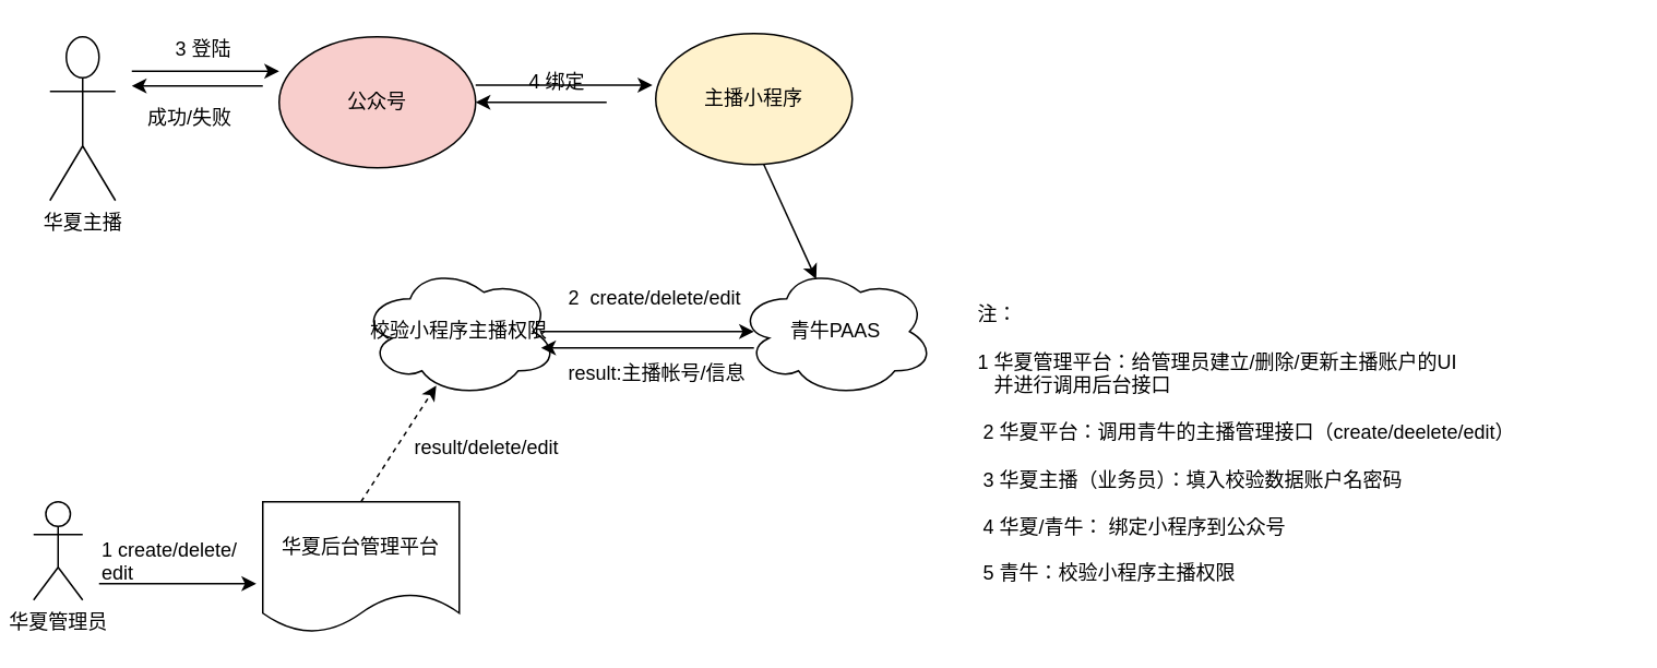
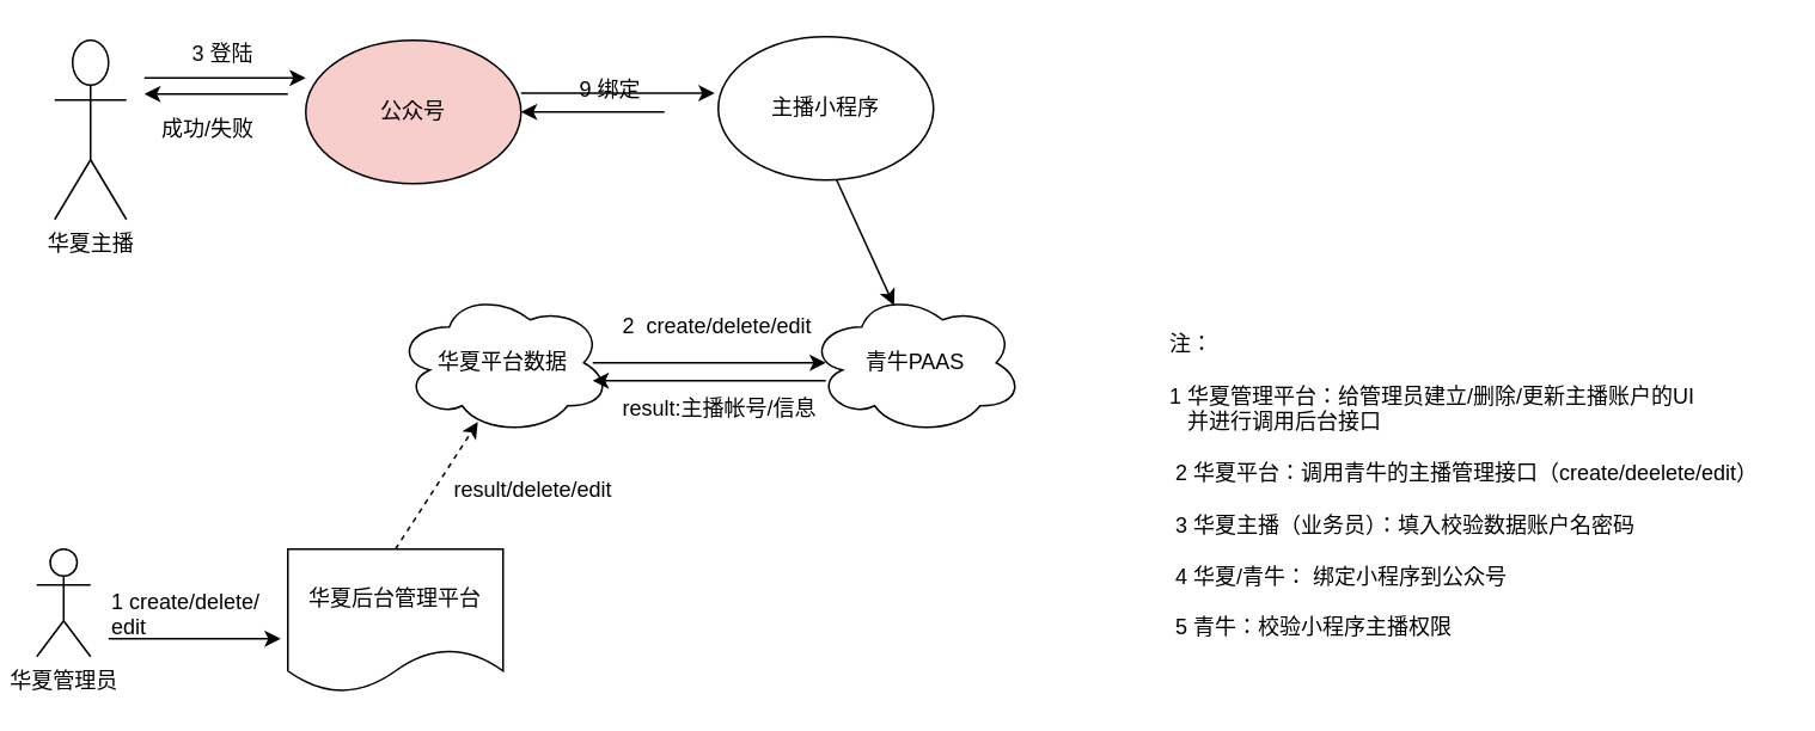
  <mxCell id="0" />
  <mxCell id="1" parent="0" />
  <mxCell id="2" value="华夏主播" style="shape=umlActor;verticalLabelPosition=bottom;labelBackgroundColor=#ffffff;verticalAlign=top;html=1;outlineConnect=0;" vertex="1" parent="1"><mxGeometry x="30" y="22" width="40" height="100" as="geometry" /></mxCell>
  <mxCell id="3" value="华夏管理员" style="shape=umlActor;verticalLabelPosition=bottom;labelBackgroundColor=#ffffff;verticalAlign=top;html=1;outlineConnect=0;" vertex="1" parent="1"><mxGeometry x="20" y="306" width="30" height="60" as="geometry" /></mxCell>
- <mxCell id="4" value="校验小程序主播权限" style="ellipse;shape=cloud;whiteSpace=wrap;html=1;" vertex="1" parent="1"><mxGeometry x="220" y="162" width="120" height="80" as="geometry" /></mxCell>
+ <mxCell id="4" value="华夏平台数据" style="ellipse;shape=cloud;whiteSpace=wrap;html=1;" vertex="1" parent="1"><mxGeometry x="220" y="162" width="120" height="80" as="geometry" /></mxCell>
  <mxCell id="5" value="华夏后台管理平台" style="shape=document;whiteSpace=wrap;html=1;boundedLbl=1;" vertex="1" parent="1"><mxGeometry x="160" y="306" width="120" height="80" as="geometry" /></mxCell>
  <mxCell id="6" value="" style="endArrow=classic;html=1;entryX=-0.033;entryY=0.625;entryDx=0;entryDy=0;entryPerimeter=0;" edge="1" parent="1" target="5"><mxGeometry width="50" height="50" relative="1" as="geometry"><mxPoint x="60" y="356" as="sourcePoint" /><mxPoint x="110" y="306" as="targetPoint" /></mxGeometry></mxCell>
  <mxCell id="7" value="1 create/delete/&lt;br&gt;edit" style="text;html=1;resizable=0;points=[];autosize=1;align=left;verticalAlign=top;spacingTop=-4;" vertex="1" parent="1"><mxGeometry x="60" y="326" width="100" height="30" as="geometry" /></mxCell>
  <mxCell id="8" value="公众号" style="ellipse;whiteSpace=wrap;html=1;fillColor=#f8cecc;" vertex="1" parent="1"><mxGeometry x="170" y="22" width="120" height="80" as="geometry" /></mxCell>
  <mxCell id="9" value="" style="endArrow=classic;html=1;entryX=0;entryY=0.5;entryDx=0;entryDy=0;" edge="1" parent="1"><mxGeometry width="50" height="50" relative="1" as="geometry"><mxPoint x="80" y="43" as="sourcePoint" /><mxPoint x="170" y="43" as="targetPoint" /></mxGeometry></mxCell>
  <mxCell id="10" value="3 登陆" style="text;html=1;resizable=0;points=[];autosize=1;align=left;verticalAlign=top;spacingTop=-4;" vertex="1" parent="1"><mxGeometry x="105" y="20" width="50" height="20" as="geometry" /></mxCell>
  <mxCell id="11" value="" style="endArrow=classic;html=1;entryX=0;entryY=0.5;entryDx=0;entryDy=0;exitX=1;exitY=0.369;exitDx=0;exitDy=0;exitPerimeter=0;" edge="1" parent="1" source="8"><mxGeometry width="50" height="50" relative="1" as="geometry"><mxPoint x="308" y="51.5" as="sourcePoint" /><mxPoint x="398" y="51.5" as="targetPoint" /></mxGeometry></mxCell>
- <mxCell id="12" value="主播小程序" style="ellipse;whiteSpace=wrap;html=1;fillColor=#fff2cc;" vertex="1" parent="1"><mxGeometry x="400" y="20" width="120" height="80" as="geometry" /></mxCell>
+ <mxCell id="12" value="主播小程序" style="ellipse;whiteSpace=wrap;html=1;" vertex="1" parent="1"><mxGeometry x="400" y="20" width="120" height="80" as="geometry" /></mxCell>
  <mxCell id="13" value="" style="endArrow=classic;html=1;exitX=0.5;exitY=0;exitDx=0;exitDy=0;entryX=0.383;entryY=0.913;entryDx=0;entryDy=0;entryPerimeter=0;dashed=1;" edge="1" parent="1" source="5" target="4"><mxGeometry width="50" height="50" relative="1" as="geometry"><mxPoint x="340" y="193" as="sourcePoint" /><mxPoint x="270" y="218" as="targetPoint" /></mxGeometry></mxCell>
  <mxCell id="14" value="result/delete/edit" style="text;html=1;resizable=0;points=[];autosize=1;align=left;verticalAlign=top;spacingTop=-4;" vertex="1" parent="1"><mxGeometry x="251" y="263" width="110" height="20" as="geometry" /></mxCell>
  <mxCell id="15" value="" style="endArrow=classic;html=1;" edge="1" parent="1"><mxGeometry width="50" height="50" relative="1" as="geometry"><mxPoint x="160" y="52" as="sourcePoint" /><mxPoint x="80" y="52" as="targetPoint" /></mxGeometry></mxCell>
  <mxCell id="16" value="成功/失败" style="text;html=1;resizable=0;points=[];autosize=1;align=left;verticalAlign=top;spacingTop=-4;" vertex="1" parent="1"><mxGeometry x="88" y="62" width="70" height="20" as="geometry" /></mxCell>
  <mxCell id="17" value="青牛PAAS" style="ellipse;shape=cloud;whiteSpace=wrap;html=1;" vertex="1" parent="1"><mxGeometry x="450" y="162" width="120" height="80" as="geometry" /></mxCell>
  <mxCell id="18" value="" style="endArrow=classic;html=1;exitX=0.5;exitY=0;exitDx=0;exitDy=0;entryX=0.083;entryY=0.5;entryDx=0;entryDy=0;entryPerimeter=0;" edge="1" parent="1" target="17"><mxGeometry width="50" height="50" relative="1" as="geometry"><mxPoint x="330" y="202" as="sourcePoint" /><mxPoint x="376" y="131" as="targetPoint" /></mxGeometry></mxCell>
  <mxCell id="19" value="" style="endArrow=classic;html=1;exitX=0.083;exitY=0.625;exitDx=0;exitDy=0;exitPerimeter=0;" edge="1" parent="1" source="17"><mxGeometry width="50" height="50" relative="1" as="geometry"><mxPoint x="410" y="212" as="sourcePoint" /><mxPoint x="330" y="212" as="targetPoint" /></mxGeometry></mxCell>
  <mxCell id="20" value="2&amp;nbsp; create/delete/edit" style="text;html=1;resizable=0;points=[];autosize=1;align=left;verticalAlign=top;spacingTop=-4;" vertex="1" parent="1"><mxGeometry x="345" y="172" width="120" height="20" as="geometry" /></mxCell>
  <mxCell id="21" value="result:主播帐号/信息" style="text;html=1;resizable=0;points=[];autosize=1;align=left;verticalAlign=top;spacingTop=-4;" vertex="1" parent="1"><mxGeometry x="345" y="217.5" width="120" height="20" as="geometry" /></mxCell>
  <mxCell id="22" value="" style="endArrow=classic;html=1;entryX=0.4;entryY=0.1;entryDx=0;entryDy=0;exitX=1;exitY=0.369;exitDx=0;exitDy=0;exitPerimeter=0;entryPerimeter=0;" edge="1" parent="1" target="17"><mxGeometry width="50" height="50" relative="1" as="geometry"><mxPoint x="466" y="100" as="sourcePoint" /><mxPoint x="574" y="99.5" as="targetPoint" /></mxGeometry></mxCell>
- <mxCell id="23" value="4 绑定" style="text;html=1;resizable=0;points=[];autosize=1;align=left;verticalAlign=top;spacingTop=-4;" vertex="1" parent="1"><mxGeometry x="321" y="40" width="50" height="20" as="geometry" /></mxCell>
+ <mxCell id="23" value="9 绑定" style="text;html=1;resizable=0;points=[];autosize=1;align=left;verticalAlign=top;spacingTop=-4;" vertex="1" parent="1"><mxGeometry x="321" y="40" width="50" height="20" as="geometry" /></mxCell>
  <mxCell id="24" value="" style="endArrow=classic;html=1;" edge="1" parent="1"><mxGeometry width="50" height="50" relative="1" as="geometry"><mxPoint x="370" y="62" as="sourcePoint" /><mxPoint x="290" y="62" as="targetPoint" /></mxGeometry></mxCell>
- <mxCell id="25" value="注：&lt;br&gt;&lt;br&gt;1 华夏管理平台：给管理员建立/删除/更新主播账户的UI&lt;br&gt;&amp;nbsp; &amp;nbsp;并进行调用后台接口&lt;br&gt;&lt;br&gt;&amp;nbsp;2 华夏平台：调用青牛的主播管理接口（create/deelete/edit）&lt;br&gt;&lt;br&gt;&amp;nbsp;3 华夏主播（业务员）：填入校验数据账户名密码&lt;br&gt;&lt;br&gt;&amp;nbsp;4 华夏/青牛： 绑定小程序到公众号&lt;br&gt;&lt;br&gt;&amp;nbsp;5 青牛：校验小程序主播权限&lt;br&gt;&lt;br&gt;&lt;br&gt;" style="text;html=1;resizable=0;points=[];autosize=1;align=left;verticalAlign=top;spacingTop=-4;" vertex="1" parent="1"><mxGeometry x="595" y="182" width="340" height="200" as="geometry" /></mxCell>
+ <mxCell id="25" value="注：&lt;br&gt;&lt;br&gt;1 华夏管理平台：给管理员建立/删除/更新主播账户的UI&lt;br&gt;&amp;nbsp; &amp;nbsp;并进行调用后台接口&lt;br&gt;&lt;br&gt;&amp;nbsp;2 华夏平台：调用青牛的主播管理接口（create/deelete/edit）&lt;br&gt;&lt;br&gt;&amp;nbsp;3 华夏主播（业务员）：填入校验数据账户名密码&lt;br&gt;&lt;br&gt;&amp;nbsp;4 华夏/青牛： 绑定小程序到公众号&lt;br&gt;&lt;br&gt;&amp;nbsp;5 青牛：校验小程序主播权限&lt;br&gt;&lt;br&gt;&lt;br&gt;" style="text;html=1;resizable=0;points=[];autosize=1;align=left;verticalAlign=top;spacingTop=-4;" vertex="1" parent="1"><mxGeometry x="650" y="182" width="340" height="200" as="geometry" /></mxCell>
